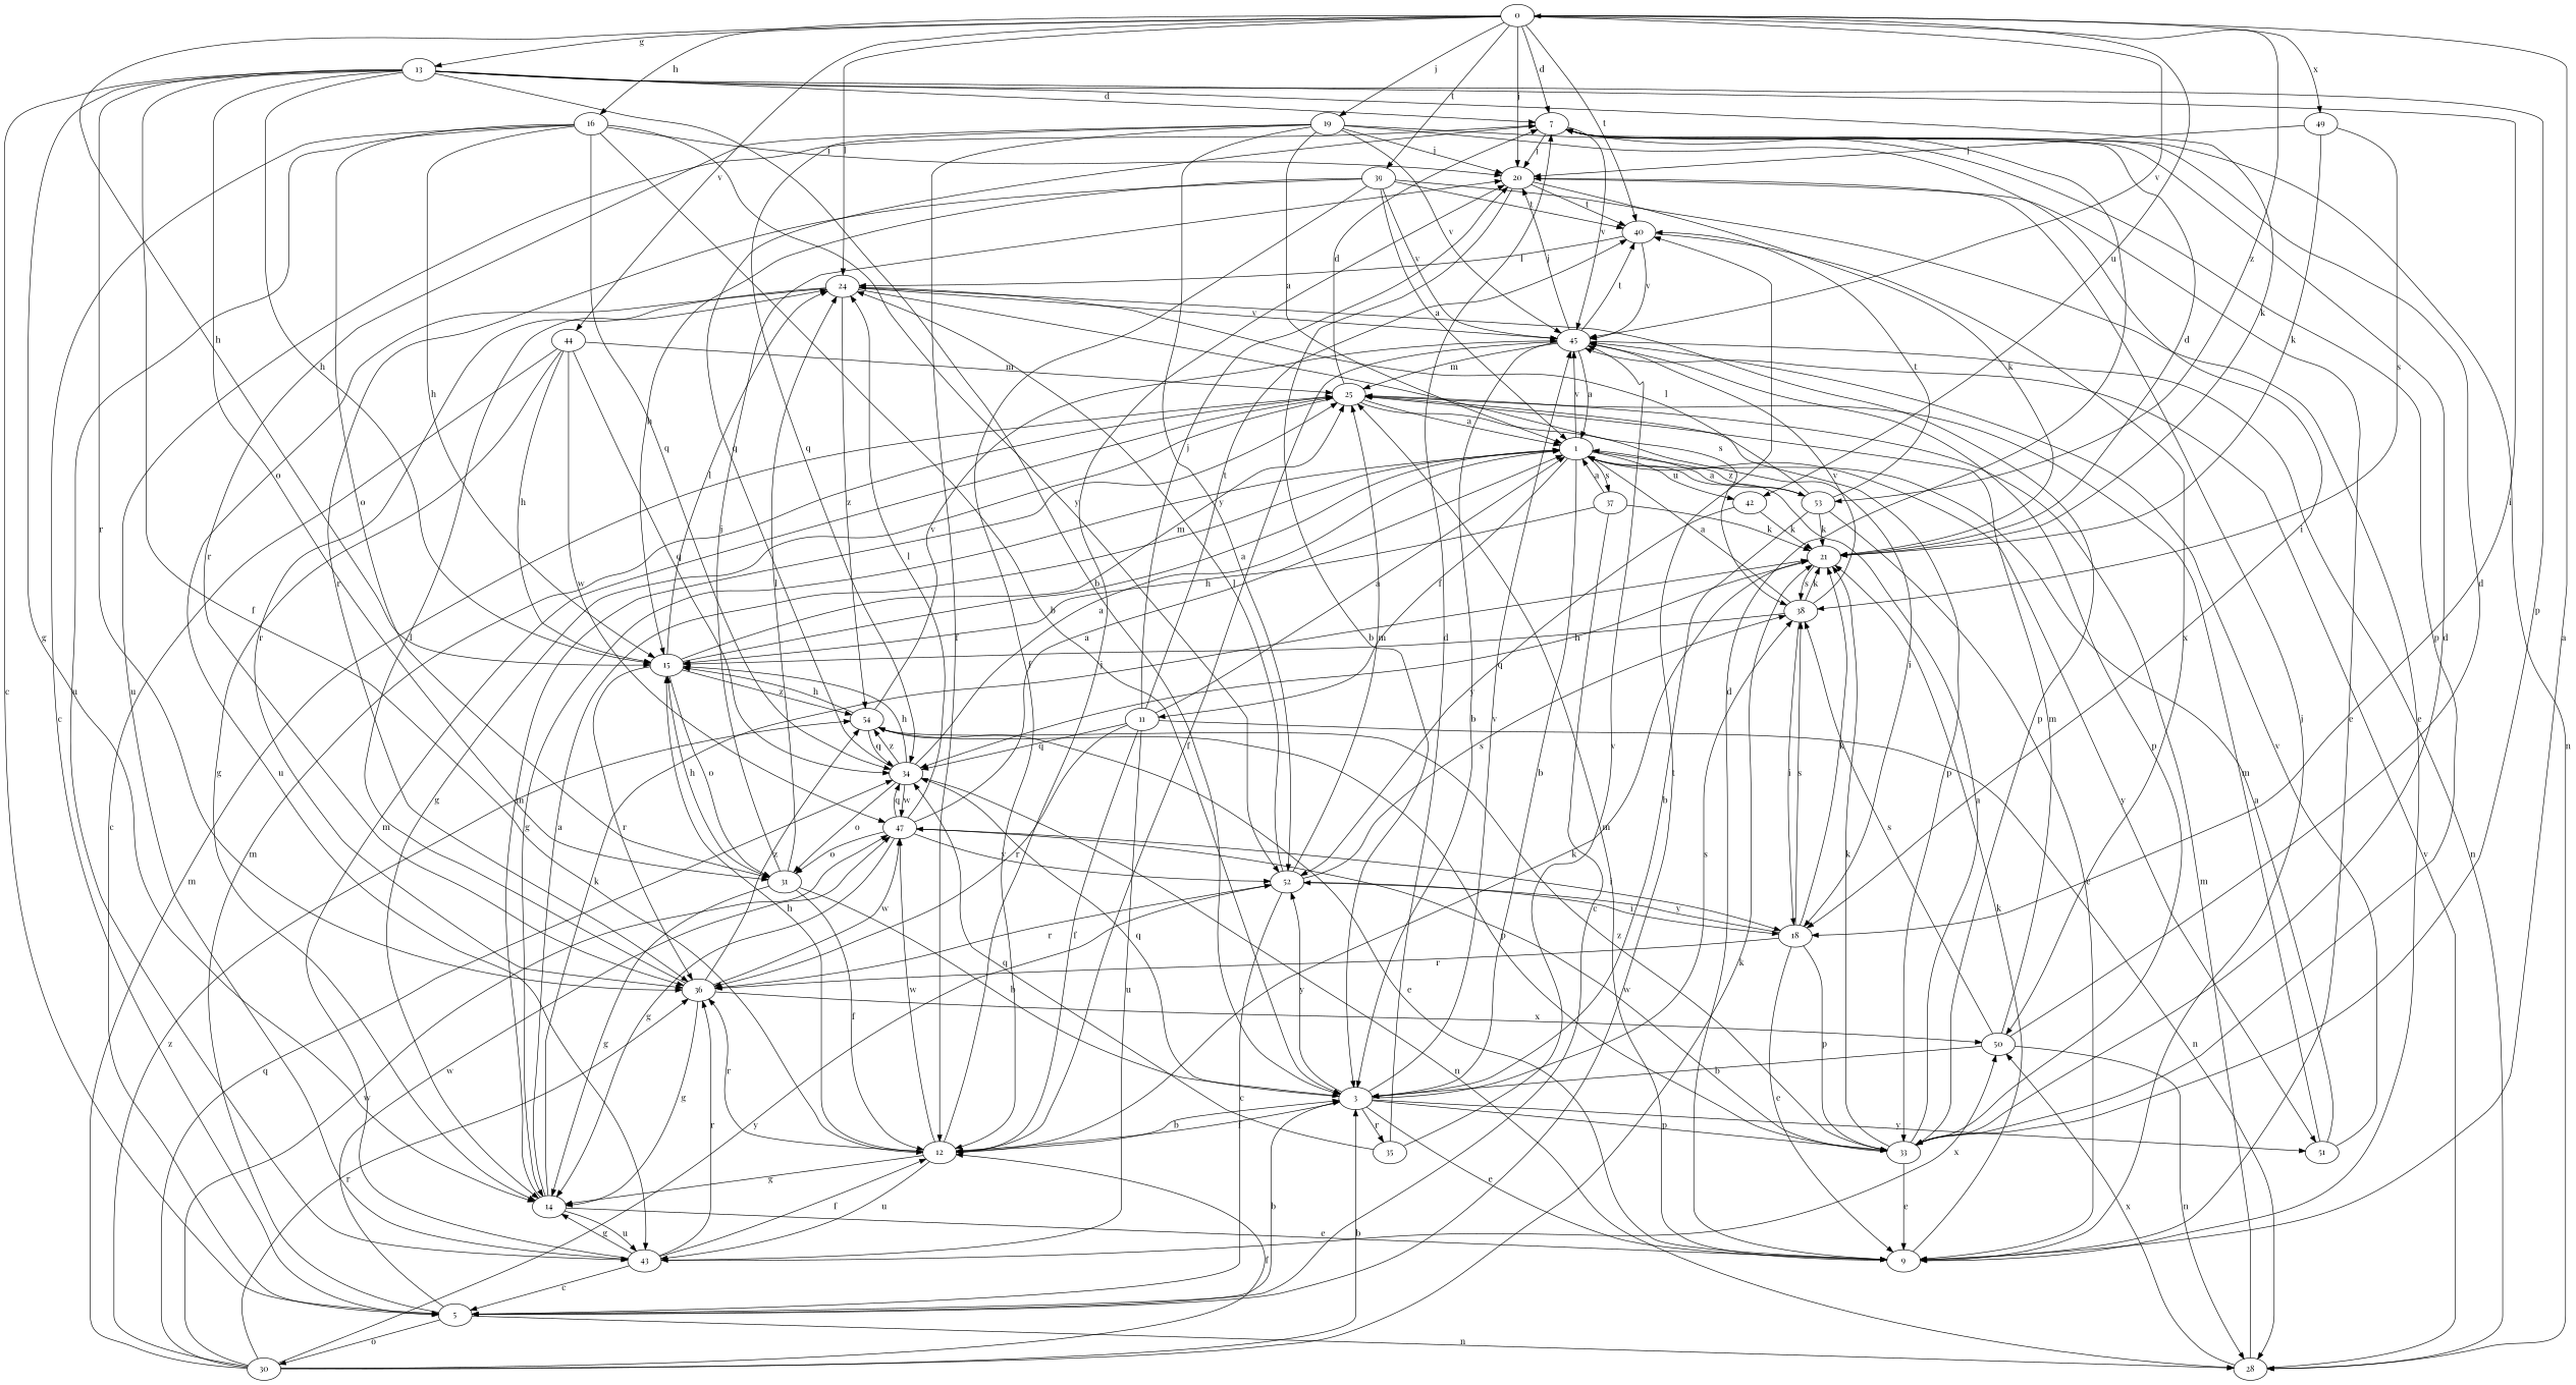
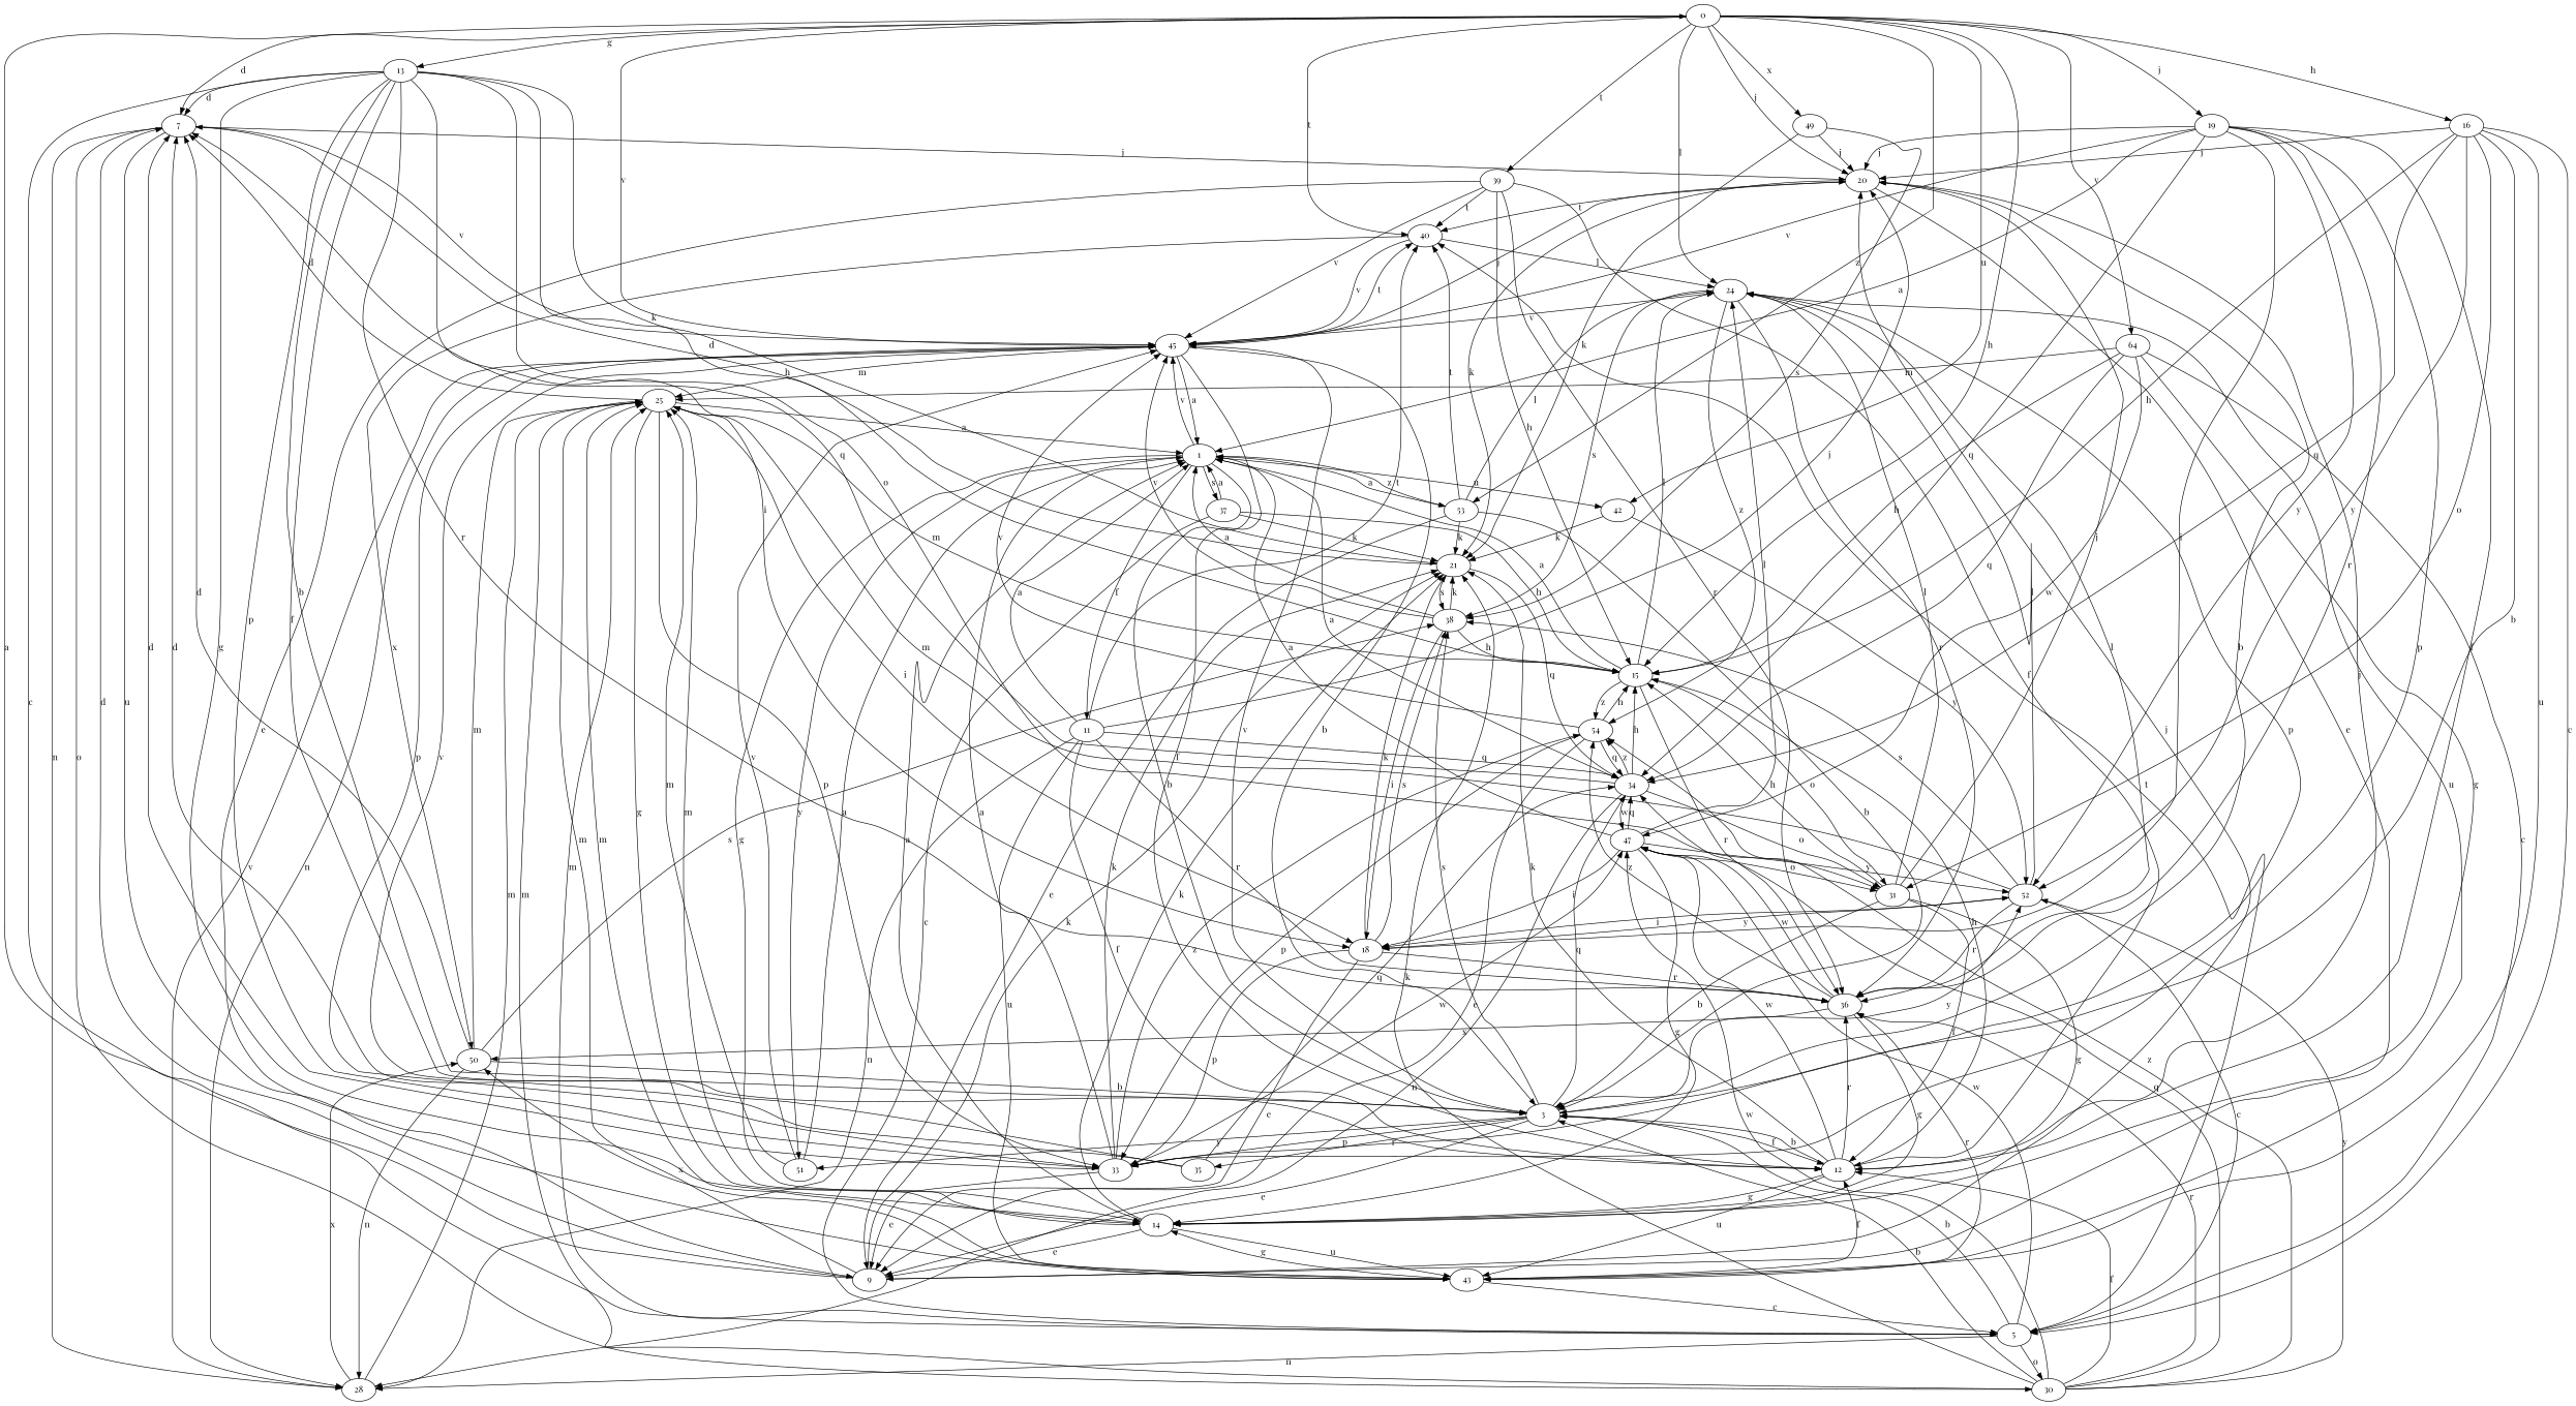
  strict digraph {
    fontname="Playfair Display"
    node [fontname="Playfair Display"]
    edge [fontname="Playfair Display"]
    0
    7
    13
    16
    n5 [label=15]
    19
    20
    24
    39
    40
    42
-   44
+   44 [label=64]
    45
    49
    53
    28
    30
    43
    3
    14
    12
    33
    5
    21
    36
    18
    31
    34
    52
    1
    25
    54
    9
    38
    50
    47
    11
    37
    51
    35
    0 -> 7 [label=d]
    0 -> 13 [label=g]
    0 -> 16 [label=h]
    0 -> n5 [label=h]
    0 -> 19 [label=j]
    0 -> 20 [label=j]
    0 -> 24 [label=l]
    0 -> 39 [label=t]
    0 -> 40 [label=t]
    0 -> 42 [label=u]
    0 -> 44 [label=v]
    0 -> 45 [label=v]
    0 -> 49 [label=x]
    0 -> 53 [label=z]
    7 -> 20 [label=j]
    7 -> 45 [label=v]
    7 -> 28 [label=n]
+   7 -> 30 [label=o]
    7 -> 43 [label=u]
    13 -> 7 [label=d]
    13 -> n5 [label=h]
    13 -> 3 [label=b]
    13 -> 14 [label=g]
    13 -> 12 [label=f]
    13 -> 33 [label=p]
    13 -> 5 [label=c]
    13 -> 21 [label=k]
    13 -> 36 [label=r]
    13 -> 18 [label=i]
    13 -> 31 [label=o]
    16 -> n5 [label=h]
    16 -> 20 [label=j]
    16 -> 43 [label=u]
    16 -> 3 [label=b]
    16 -> 5 [label=c]
    16 -> 31 [label=o]
    16 -> 34 [label=q]
    16 -> 52 [label=y]
    n5 -> 24 [label=l]
    n5 -> 36 [label=r]
    n5 -> 31 [label=o]
    n5 -> 1 [label=a]
    n5 -> 25 [label=m]
    n5 -> 54 [label=z]
    19 -> 20 [label=j]
    19 -> 45 [label=v]
    19 -> 12 [label=f]
    19 -> 33 [label=p]
    19 -> 36 [label=r]
    19 -> 18 [label=i]
    19 -> 34 [label=q]
    19 -> 52 [label=y]
    19 -> 1 [label=a]
    20 -> 40 [label=t]
    20 -> 3 [label=b]
    20 -> 21 [label=k]
    20 -> 9 [label=e]
    24 -> 45 [label=v]
    24 -> 43 [label=u]
    24 -> 33 [label=p]
    24 -> 36 [label=r]
    24 -> 54 [label=z]
    24 -> 38 [label=s]
    39 -> n5 [label=h]
    39 -> 40 [label=t]
    39 -> 45 [label=v]
    39 -> 12 [label=f]
    39 -> 36 [label=r]
-   39 -> 1 [label=a]
    39 -> 9 [label=e]
    40 -> 24 [label=l]
    40 -> 45 [label=v]
    40 -> 50 [label=x]
    42 -> 21 [label=k]
    42 -> 52 [label=y]
    44 -> n5 [label=h]
    44 -> 14 [label=g]
    44 -> 5 [label=c]
    44 -> 34 [label=q]
    44 -> 25 [label=m]
    44 -> 47 [label=w]
    45 -> 20 [label=j]
    45 -> 40 [label=t]
    45 -> 28 [label=n]
    45 -> 3 [label=b]
    45 -> 12 [label=f]
    45 -> 33 [label=p]
    45 -> 1 [label=a]
    45 -> 25 [label=m]
    49 -> 20 [label=j]
    49 -> 21 [label=k]
    49 -> 38 [label=s]
    53 -> 24 [label=l]
    53 -> 40 [label=t]
    53 -> 3 [label=b]
    53 -> 21 [label=k]
    53 -> 1 [label=a]
    53 -> 9 [label=e]
    28 -> 45 [label=v]
    28 -> 25 [label=m]
    28 -> 50 [label=x]
    30 -> 3 [label=b]
    30 -> 12 [label=f]
    30 -> 21 [label=k]
    30 -> 36 [label=r]
    30 -> 34 [label=q]
    30 -> 52 [label=y]
    30 -> 25 [label=m]
    30 -> 54 [label=z]
    30 -> 47 [label=w]
    43 -> 14 [label=g]
    43 -> 12 [label=f]
    43 -> 5 [label=c]
    43 -> 36 [label=r]
    43 -> 25 [label=m]
    43 -> 50 [label=x]
    3 -> 45 [label=v]
    3 -> 12 [label=f]
    3 -> 33 [label=p]
    3 -> 34 [label=q]
    3 -> 52 [label=y]
    3 -> 9 [label=e]
    3 -> 38 [label=s]
    3 -> 51 [label=y]
    3 -> 35 [label=r]
    14 -> 43 [label=u]
    14 -> 21 [label=k]
    14 -> 1 [label=a]
    14 -> 25 [label=m]
    14 -> 9 [label=e]
    12 -> n5 [label=h]
    12 -> 20 [label=j]
    12 -> 43 [label=u]
    12 -> 3 [label=b]
    12 -> 14 [label=g]
    12 -> 21 [label=k]
    12 -> 36 [label=r]
    12 -> 47 [label=w]
    33 -> 7 [label=d]
    33 -> 21 [label=k]
    33 -> 1 [label=a]
    33 -> 54 [label=z]
    33 -> 9 [label=e]
    33 -> 47 [label=w]
    5 -> 40 [label=t]
    5 -> 28 [label=n]
    5 -> 30 [label=o]
    5 -> 3 [label=b]
    5 -> 25 [label=m]
    5 -> 47 [label=w]
    21 -> 7 [label=d]
    21 -> 34 [label=q]
    21 -> 38 [label=s]
    36 -> 24 [label=l]
    36 -> 14 [label=g]
    36 -> 54 [label=z]
    36 -> 50 [label=x]
    36 -> 47 [label=w]
    18 -> 33 [label=p]
    18 -> 21 [label=k]
    18 -> 36 [label=r]
    18 -> 52 [label=y]
    18 -> 9 [label=e]
    18 -> 38 [label=s]
    31 -> n5 [label=h]
    31 -> 20 [label=j]
    31 -> 24 [label=l]
    31 -> 3 [label=b]
    31 -> 14 [label=g]
    31 -> 12 [label=f]
    34 -> 7 [label=q]
    34 -> n5 [label=h]
    34 -> 28 [label=n]
    34 -> 31 [label=o]
    34 -> 1 [label=a]
    34 -> 54 [label=z]
    34 -> 47 [label=w]
    52 -> 24 [label=l]
    52 -> 5 [label=c]
    52 -> 36 [label=r]
    52 -> 18 [label=i]
    52 -> 25 [label=m]
    52 -> 38 [label=s]
    1 -> 42 [label=u]
    1 -> 45 [label=v]
    1 -> 53 [label=z]
    1 -> 3 [label=b]
    1 -> 14 [label=g]
    1 -> 11 [label=f]
    1 -> 37 [label=s]
    1 -> 51 [label=y]
    25 -> 7 [label=d]
    25 -> 14 [label=g]
    25 -> 33 [label=p]
    25 -> 18 [label=i]
    25 -> 1 [label=a]
    54 -> n5 [label=h]
    54 -> 45 [label=v]
    54 -> 33 [label=p]
    54 -> 34 [label=q]
    54 -> 9 [label=e]
    9 -> 0 [label=a]
    9 -> 7 [label=d]
    9 -> 20 [label=j]
    9 -> 21 [label=k]
    9 -> 25 [label=m]
    38 -> n5 [label=h]
    38 -> 45 [label=v]
    38 -> 21 [label=k]
    38 -> 18 [label=i]
    38 -> 1 [label=a]
    50 -> 7 [label=d]
    50 -> 28 [label=n]
    50 -> 3 [label=b]
    50 -> 25 [label=m]
    50 -> 38 [label=s]
    47 -> 24 [label=l]
    47 -> 14 [label=g]
    47 -> 18 [label=i]
    47 -> 31 [label=o]
    47 -> 34 [label=q]
    47 -> 52 [label=y]
    47 -> 1 [label=a]
    11 -> 20 [label=j]
    11 -> 40 [label=t]
    11 -> 28 [label=n]
    11 -> 43 [label=u]
    11 -> 12 [label=f]
    11 -> 36 [label=r]
    11 -> 34 [label=q]
    11 -> 1 [label=a]
    37 -> n5 [label=h]
    37 -> 5 [label=c]
    37 -> 21 [label=k]
    37 -> 1 [label=a]
    51 -> 45 [label=v]
    51 -> 1 [label=a]
    51 -> 25 [label=m]
    35 -> 7 [label=d]
    35 -> 45 [label=v]
    35 -> 34 [label=q]
  }
